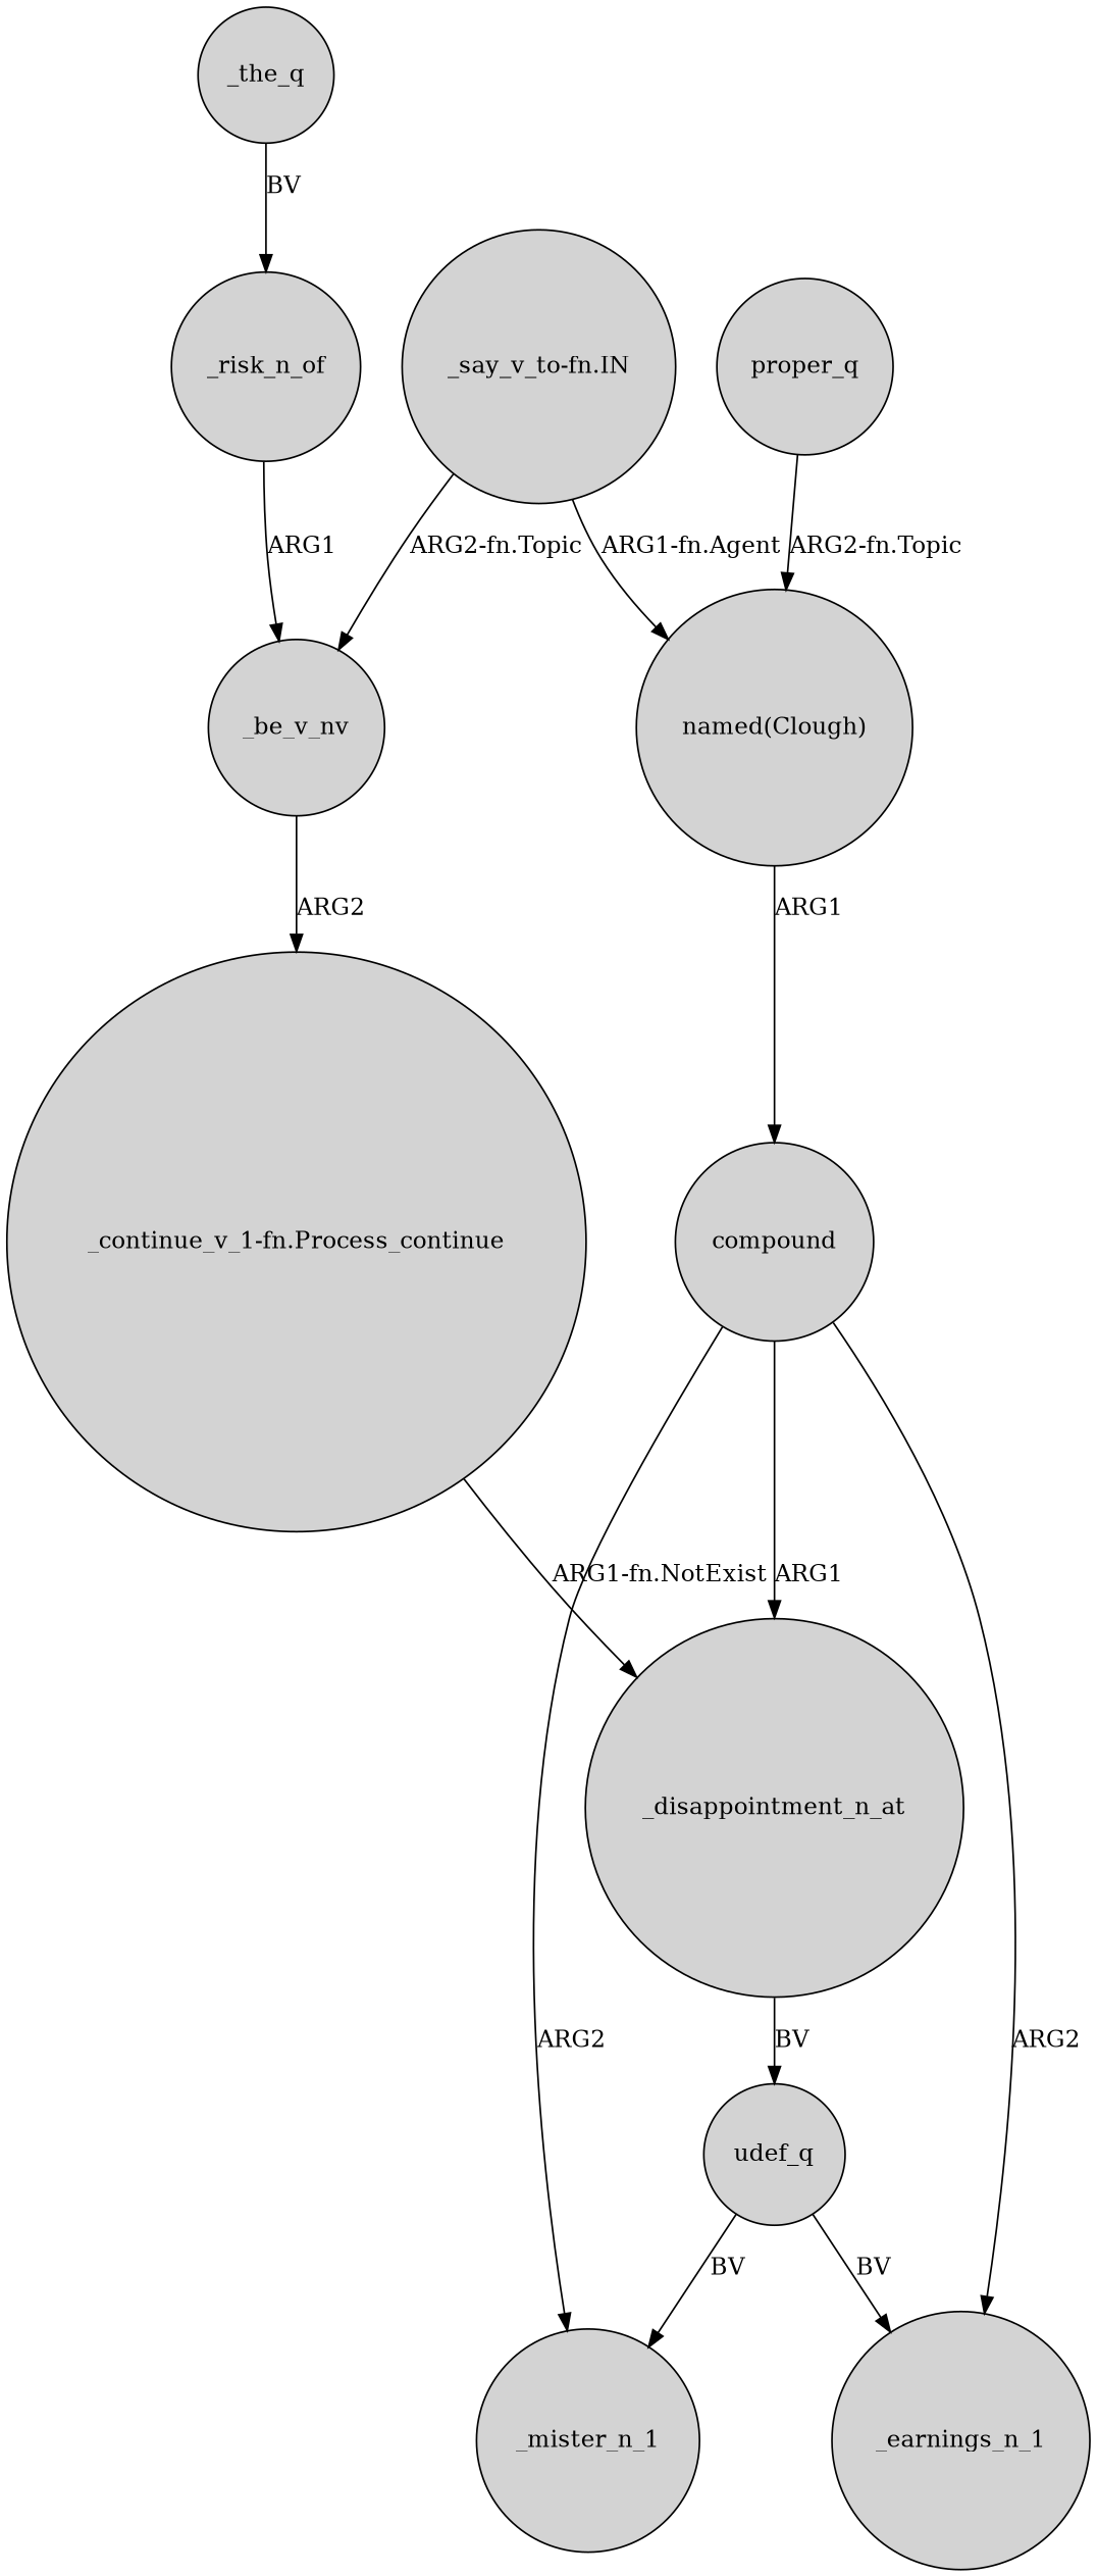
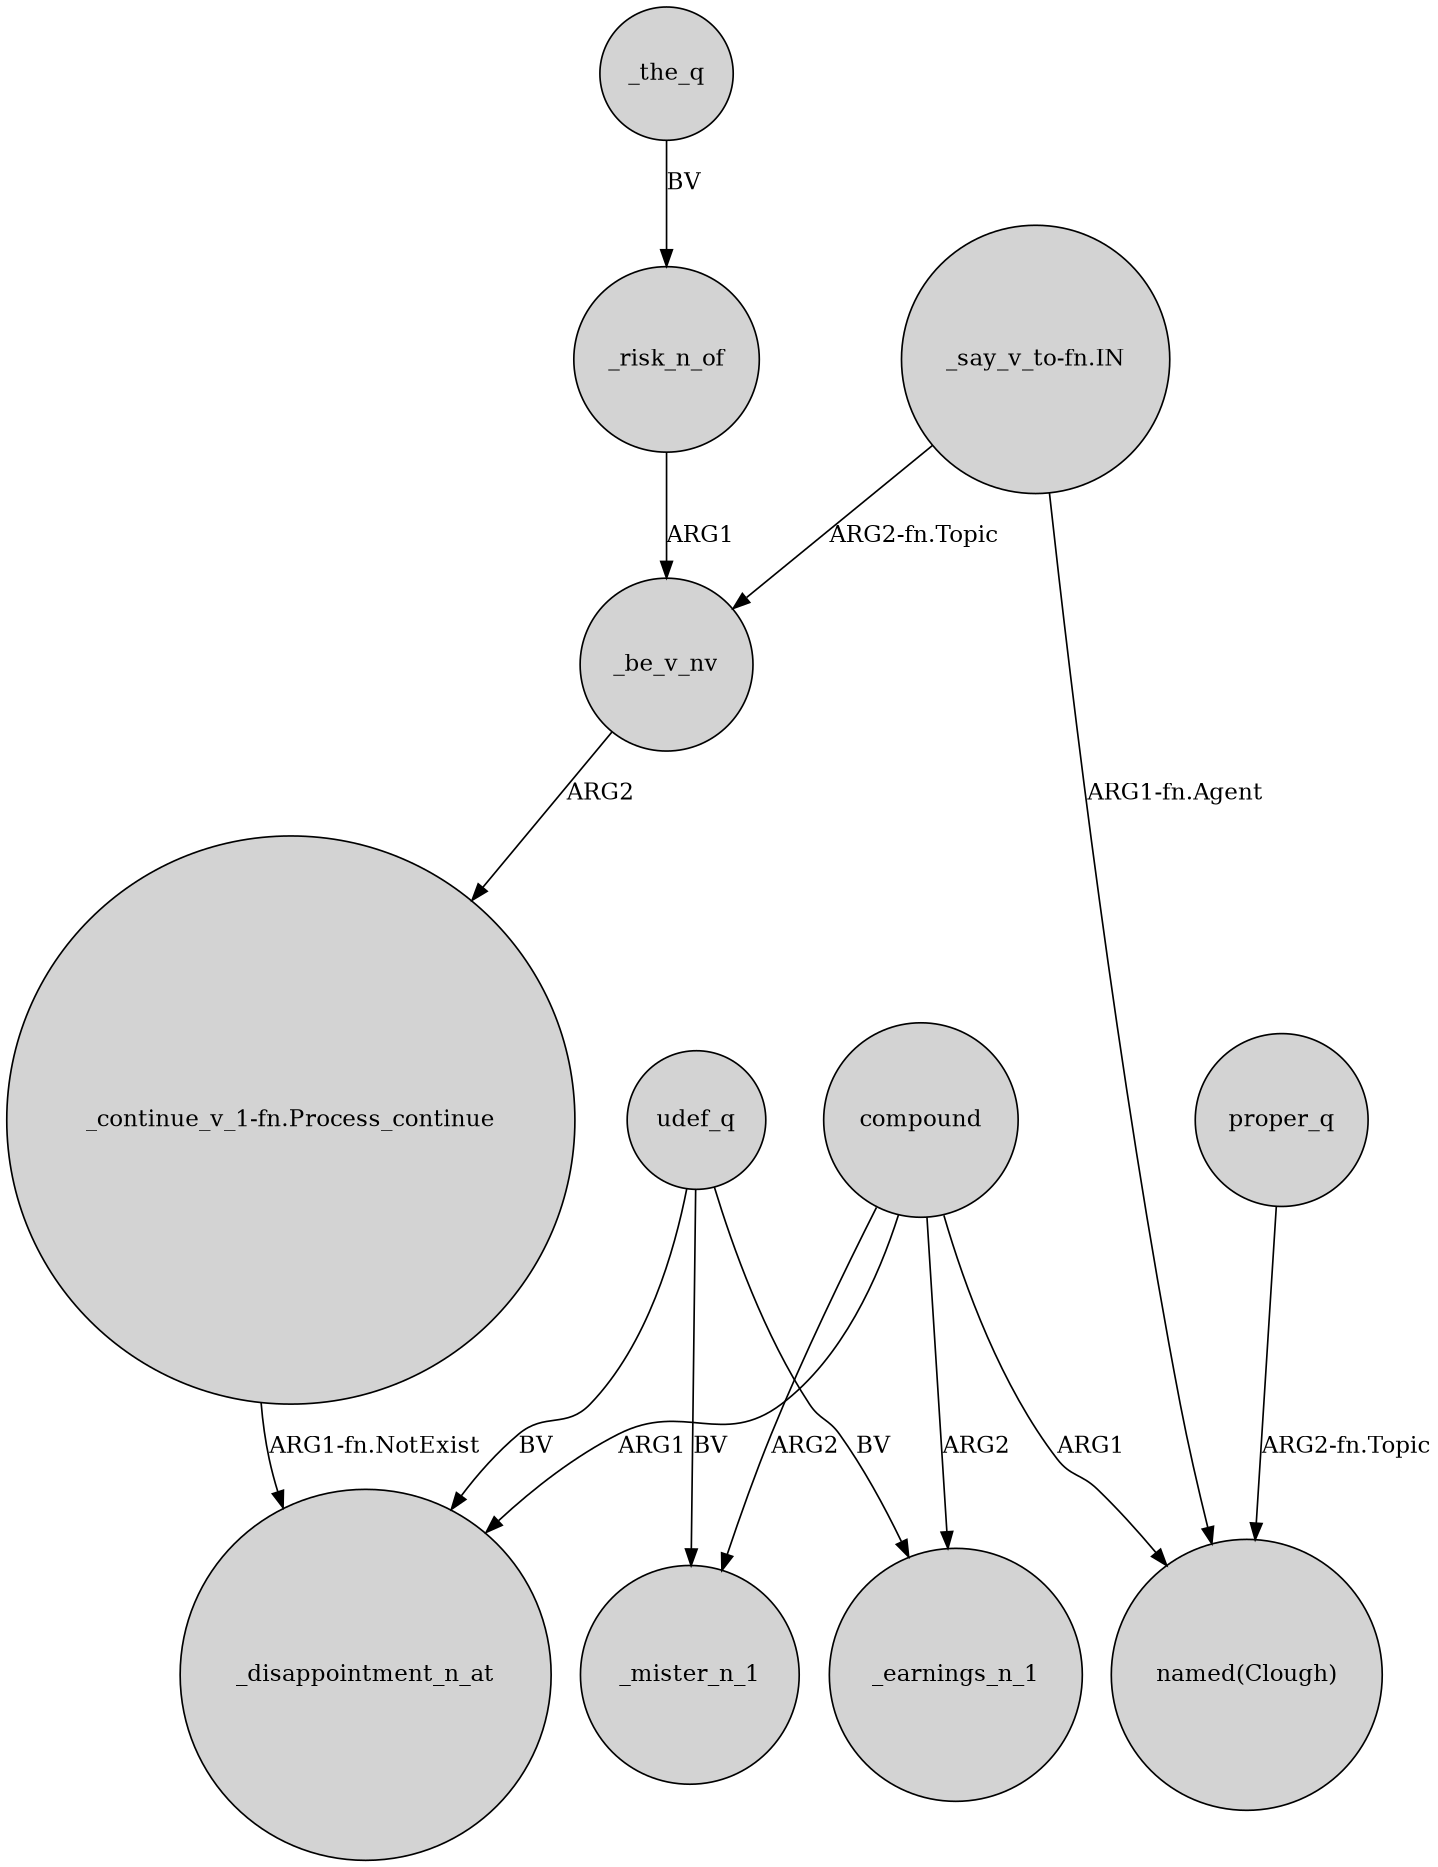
  digraph {
    node [shape=circle style=filled]
    _be_v_nv
    "_continue_v_1-fn.Process_continue"
    _disappointment_n_at
    _risk_n_of
    udef_q
    _mister_n_1
    _earnings_n_1
    "_say_v_to-fn.IN"
    "named(Clough)"
    compound
    proper_q
    _the_q
    _be_v_nv -> "_continue_v_1-fn.Process_continue" [label=ARG2]
    "_continue_v_1-fn.Process_continue" -> _disappointment_n_at [label="ARG1-fn.NotExist"]
    _risk_n_of -> _be_v_nv [label=ARG1]
-   _disappointment_n_at -> udef_q [label=BV]
+   udef_q -> _disappointment_n_at [label=BV]
    udef_q -> _mister_n_1 [label=BV]
    udef_q -> _earnings_n_1 [label=BV]
    "_say_v_to-fn.IN" -> _be_v_nv [label="ARG2-fn.Topic"]
    "_say_v_to-fn.IN" -> "named(Clough)" [label="ARG1-fn.Agent"]
    compound -> _disappointment_n_at [label=ARG1]
    compound -> _mister_n_1 [label=ARG2]
    compound -> _earnings_n_1 [label=ARG2]
-   "named(Clough)" -> compound [label=ARG1]
+   compound -> "named(Clough)" [label=ARG1]
    proper_q -> "named(Clough)" [label="ARG2-fn.Topic"]
    _the_q -> _risk_n_of [label=BV]
  }
